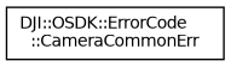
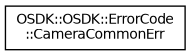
  digraph {
    rankdir=LR
-   n1 [color=black fillcolor=white fontname=Helvetica fontsize=10 height=0.2 label="DJI::OSDK::ErrorCode\l::CameraCommonErr" shape=record style=filled width=0.4]
+   n1 [color=black fillcolor=white fontname=Helvetica fontsize=10 height=0.2 label="OSDK::OSDK::ErrorCode\l::CameraCommonErr" shape=record style=filled width=0.4]
  }
